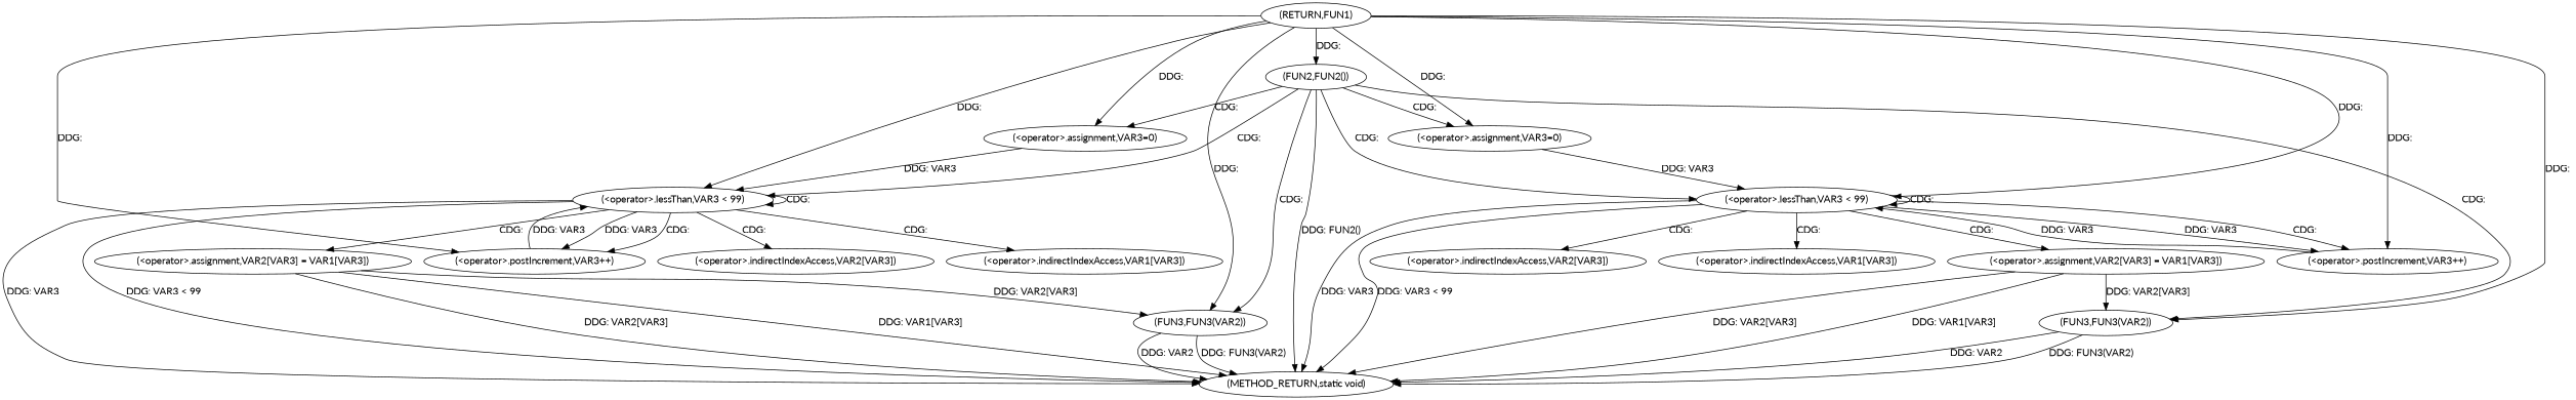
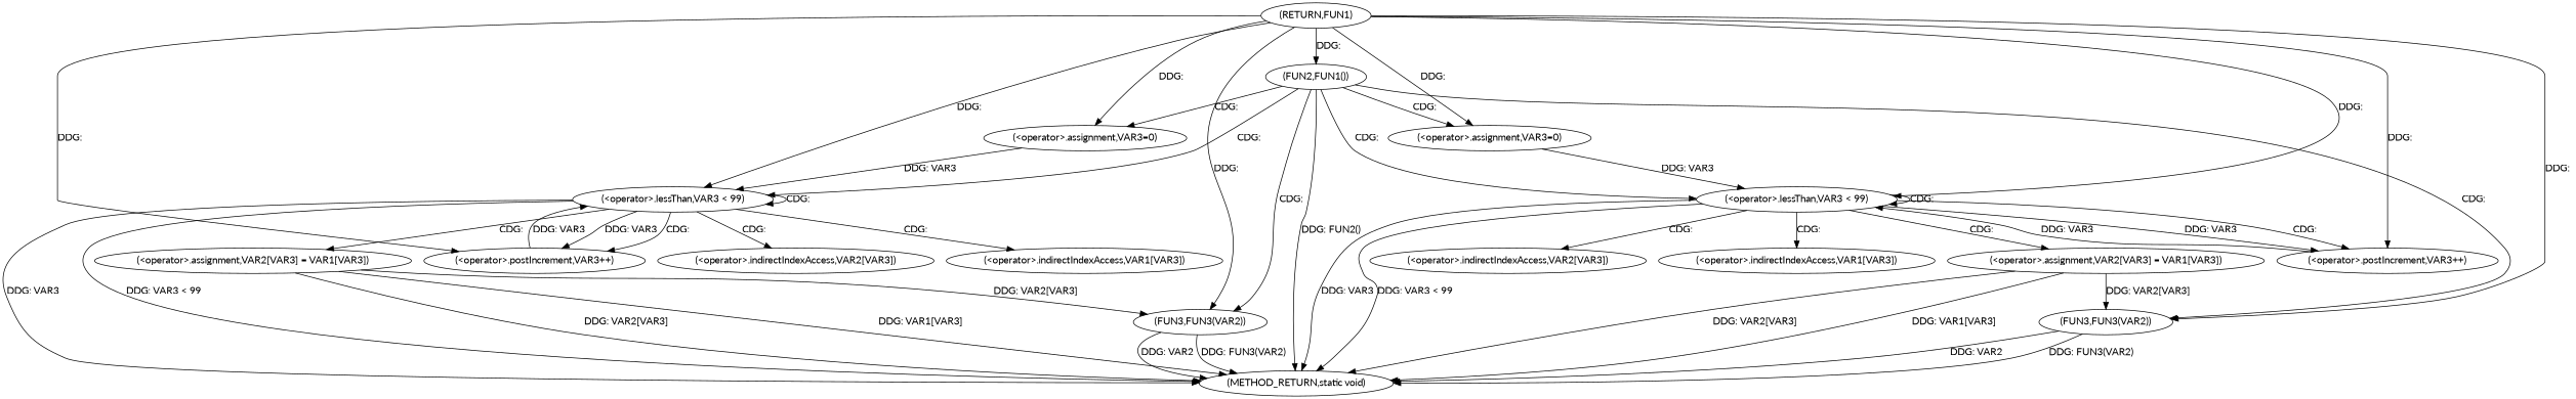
  digraph {
    fontname=Lato
    node [fontname=Lato]
    edge [fontname=Lato]
    n1 [label="(RETURN,FUN1)"]
-   n2 [label="(FUN2,FUN2())"]
+   n2 [label="(FUN2,FUN1())"]
    n3 [label="(<operator>.assignment,VAR3=0)"]
    n4 [label="(<operator>.lessThan,VAR3 < 99)"]
    n5 [label="(<operator>.postIncrement,VAR3++)"]
    n6 [label="(FUN3,FUN3(VAR2))"]
    n7 [label="(<operator>.assignment,VAR3=0)"]
    n8 [label="(<operator>.lessThan,VAR3 < 99)"]
    n9 [label="(<operator>.postIncrement,VAR3++)"]
    n10 [label="(FUN3,FUN3(VAR2))"]
    n11 [label="(METHOD_RETURN,static void)"]
    n12 [label="(<operator>.assignment,VAR2[VAR3] = VAR1[VAR3])"]
    n13 [label="(<operator>.indirectIndexAccess,VAR2[VAR3])"]
    n14 [label="(<operator>.indirectIndexAccess,VAR1[VAR3])"]
    n15 [label="(<operator>.assignment,VAR2[VAR3] = VAR1[VAR3])"]
    n16 [label="(<operator>.indirectIndexAccess,VAR2[VAR3])"]
    n17 [label="(<operator>.indirectIndexAccess,VAR1[VAR3])"]
    n1 -> n2 [label="DDG: "]
    n1 -> n3 [label="DDG: "]
    n1 -> n4 [label="DDG: "]
    n1 -> n5 [label="DDG: "]
    n1 -> n6 [label="DDG: "]
    n1 -> n7 [label="DDG: "]
    n1 -> n8 [label="DDG: "]
    n1 -> n9 [label="DDG: "]
    n1 -> n10 [label="DDG: "]
    n2 -> n3 [label="CDG: "]
    n2 -> n4 [label="CDG: "]
    n2 -> n6 [label="CDG: "]
    n2 -> n7 [label="CDG: "]
    n2 -> n8 [label="CDG: "]
    n2 -> n10 [label="CDG: "]
    n2 -> n11 [label="DDG: FUN2()"]
    n3 -> n4 [label="DDG: VAR3"]
    n4 -> n4 [label="CDG: "]
    n4 -> n5 [label="DDG: VAR3"]
    n4 -> n5 [label="CDG: "]
    n4 -> n11 [label="DDG: VAR3"]
    n4 -> n11 [label="DDG: VAR3 < 99"]
    n4 -> n12 [label="CDG: "]
    n4 -> n13 [label="CDG: "]
    n4 -> n14 [label="CDG: "]
    n5 -> n4 [label="DDG: VAR3"]
    n6 -> n11 [label="DDG: FUN3(VAR2)"]
    n6 -> n11 [label="DDG: VAR2"]
    n7 -> n8 [label="DDG: VAR3"]
    n8 -> n8 [label="CDG: "]
    n8 -> n9 [label="DDG: VAR3"]
    n8 -> n9 [label="CDG: "]
    n8 -> n11 [label="DDG: VAR3 < 99"]
    n8 -> n11 [label="DDG: VAR3"]
    n8 -> n15 [label="CDG: "]
    n8 -> n16 [label="CDG: "]
    n8 -> n17 [label="CDG: "]
    n9 -> n8 [label="DDG: VAR3"]
    n10 -> n11 [label="DDG: FUN3(VAR2)"]
    n10 -> n11 [label="DDG: VAR2"]
    n12 -> n6 [label="DDG: VAR2[VAR3]"]
    n12 -> n11 [label="DDG: VAR1[VAR3]"]
    n12 -> n11 [label="DDG: VAR2[VAR3]"]
    n15 -> n10 [label="DDG: VAR2[VAR3]"]
    n15 -> n11 [label="DDG: VAR1[VAR3]"]
    n15 -> n11 [label="DDG: VAR2[VAR3]"]
  }
